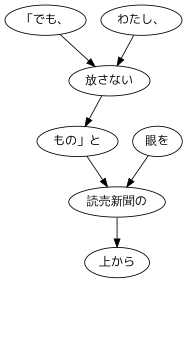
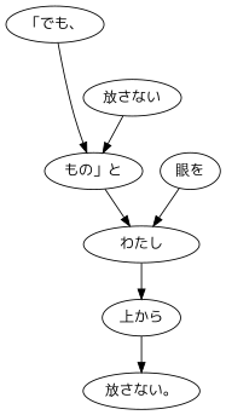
  digraph {
    fontname="DejaVu Sans Mono"
    node [fontname="DejaVu Sans Mono"]
    edge [fontname="DejaVu Sans Mono"]
    n1 [label="「でも、"]
    n2 [label="もの」と"]
-   n3 [label="読売新聞の"]
-   n4 [label="わたし、"]
+   n3 [label="わたし"]
    n5 [label="放さない"]
+   n6 [label="放さない。"]
    n7 [label="上から"]
    n8 [label="眼を"]
-   n1 -> n5
+   n1 -> n2
    n2 -> n3
    n3 -> n7
-   n4 -> n5
    n5 -> n2
+   n7 -> n6
    n8 -> n3
  }
